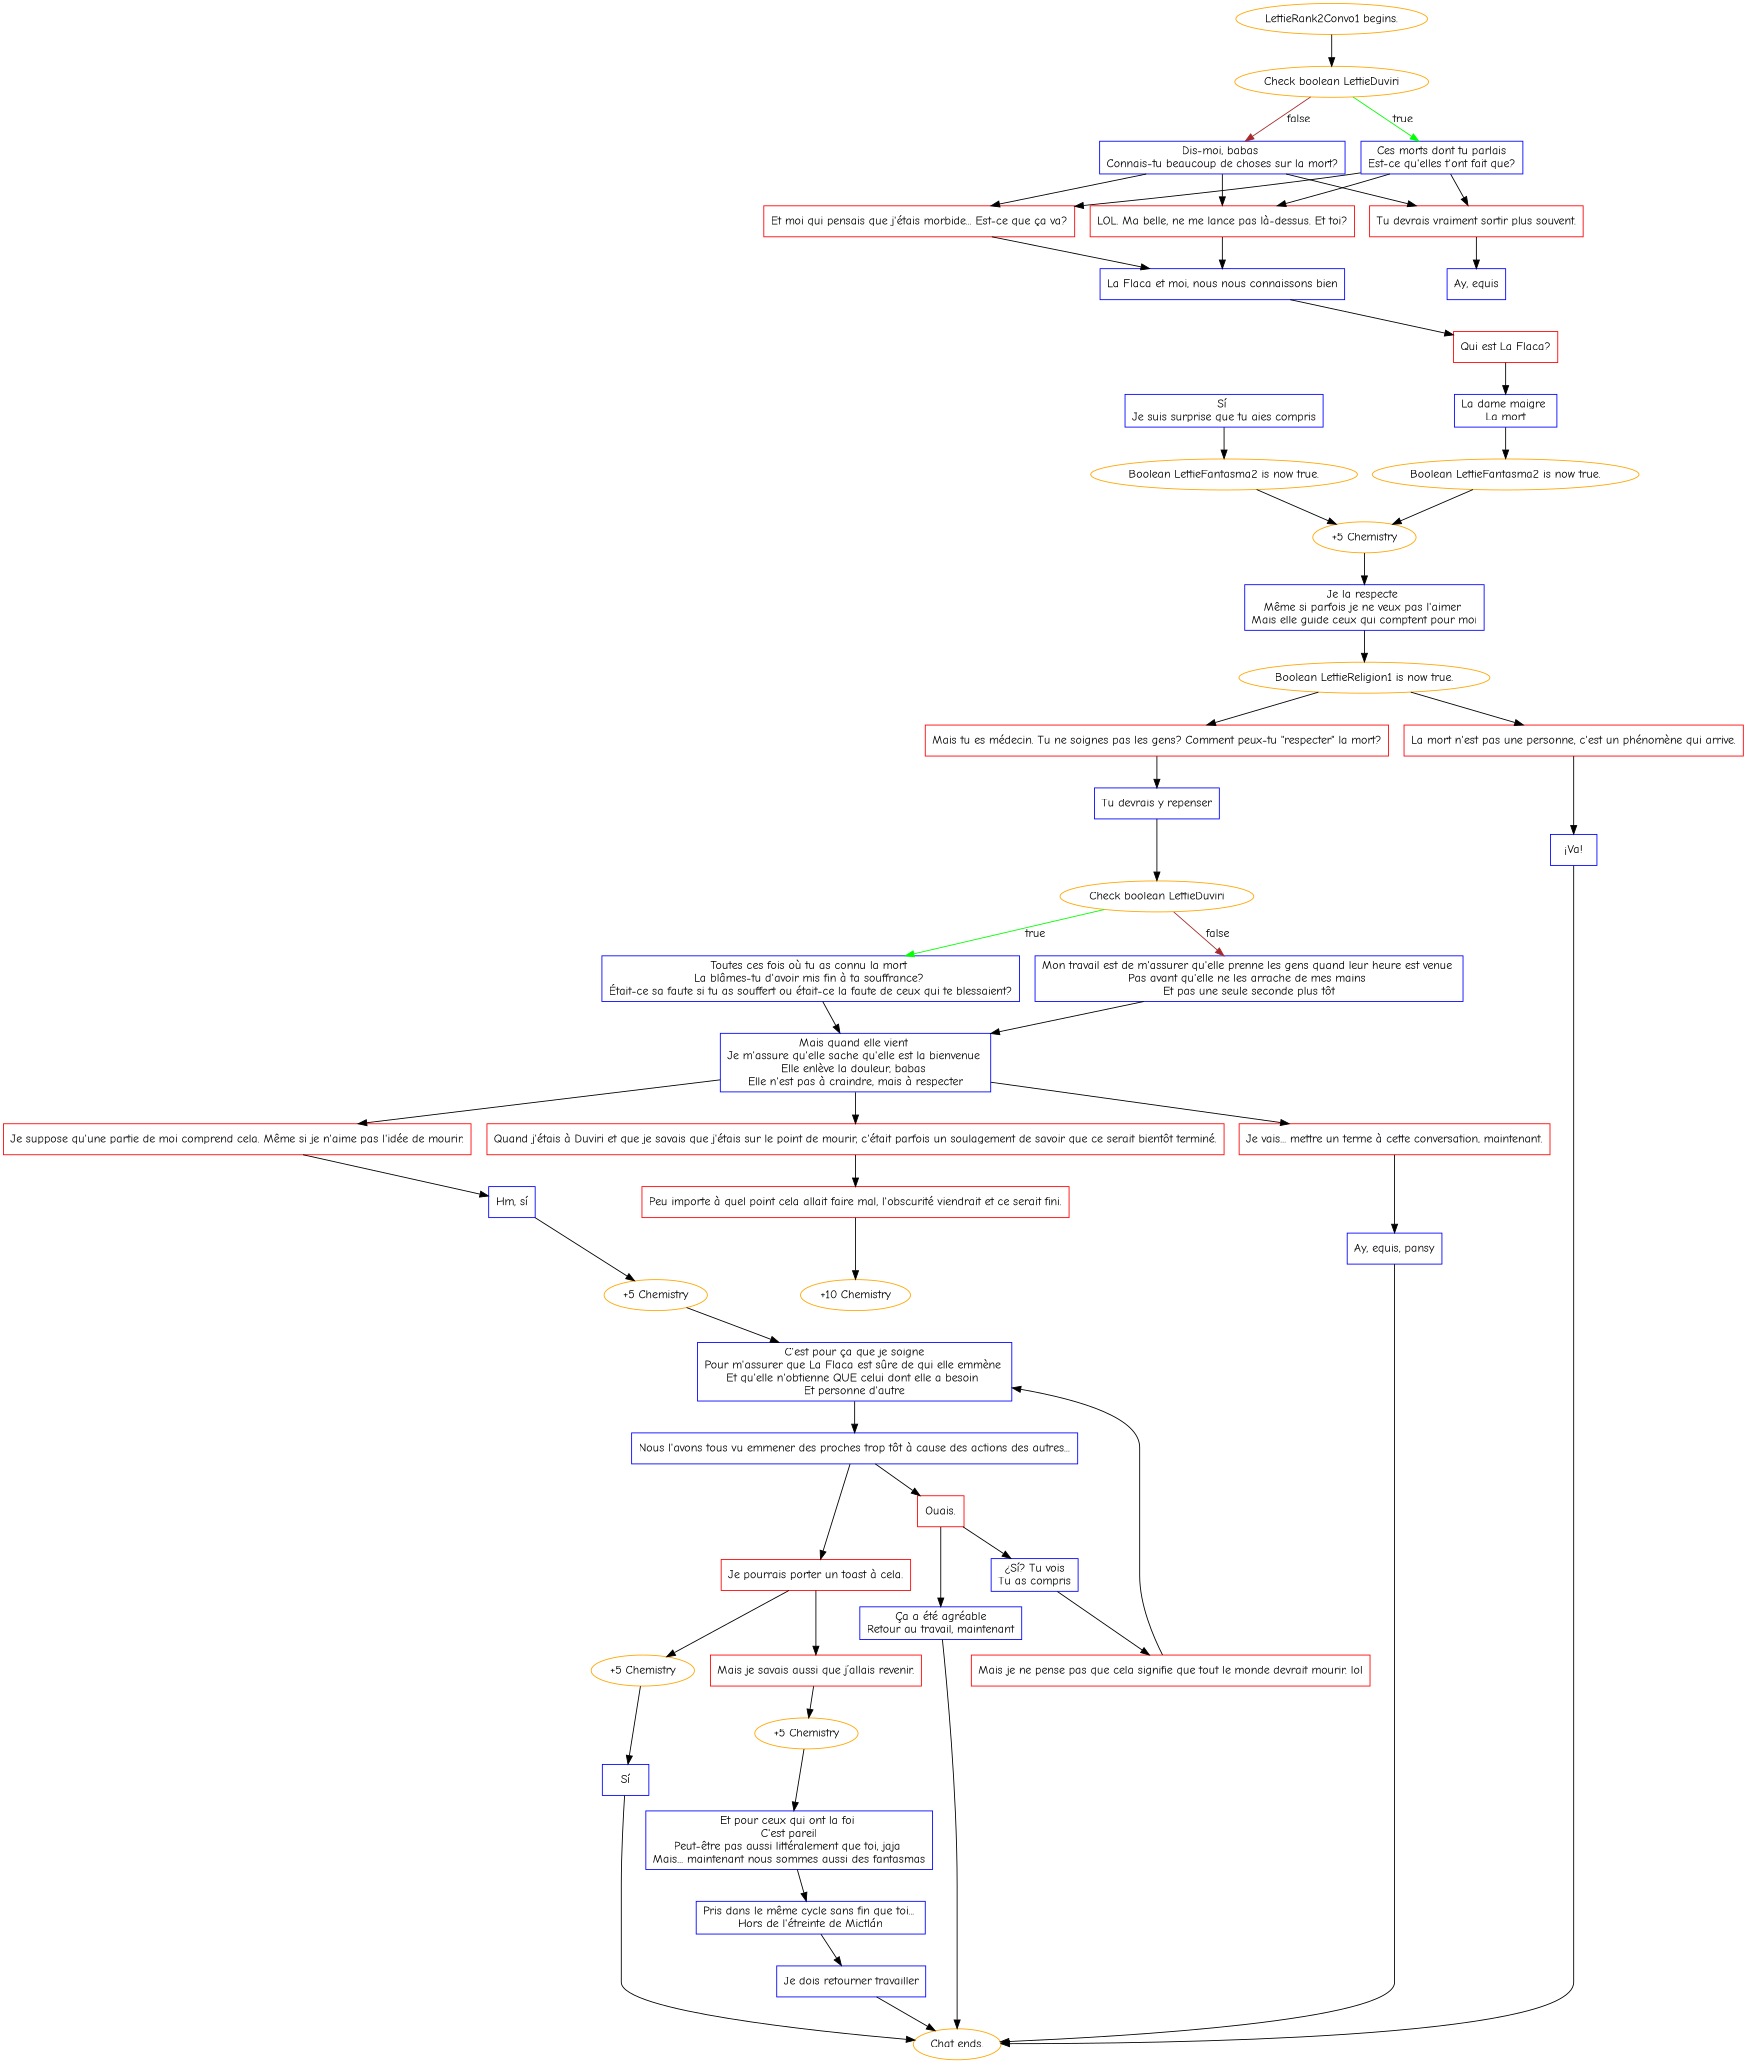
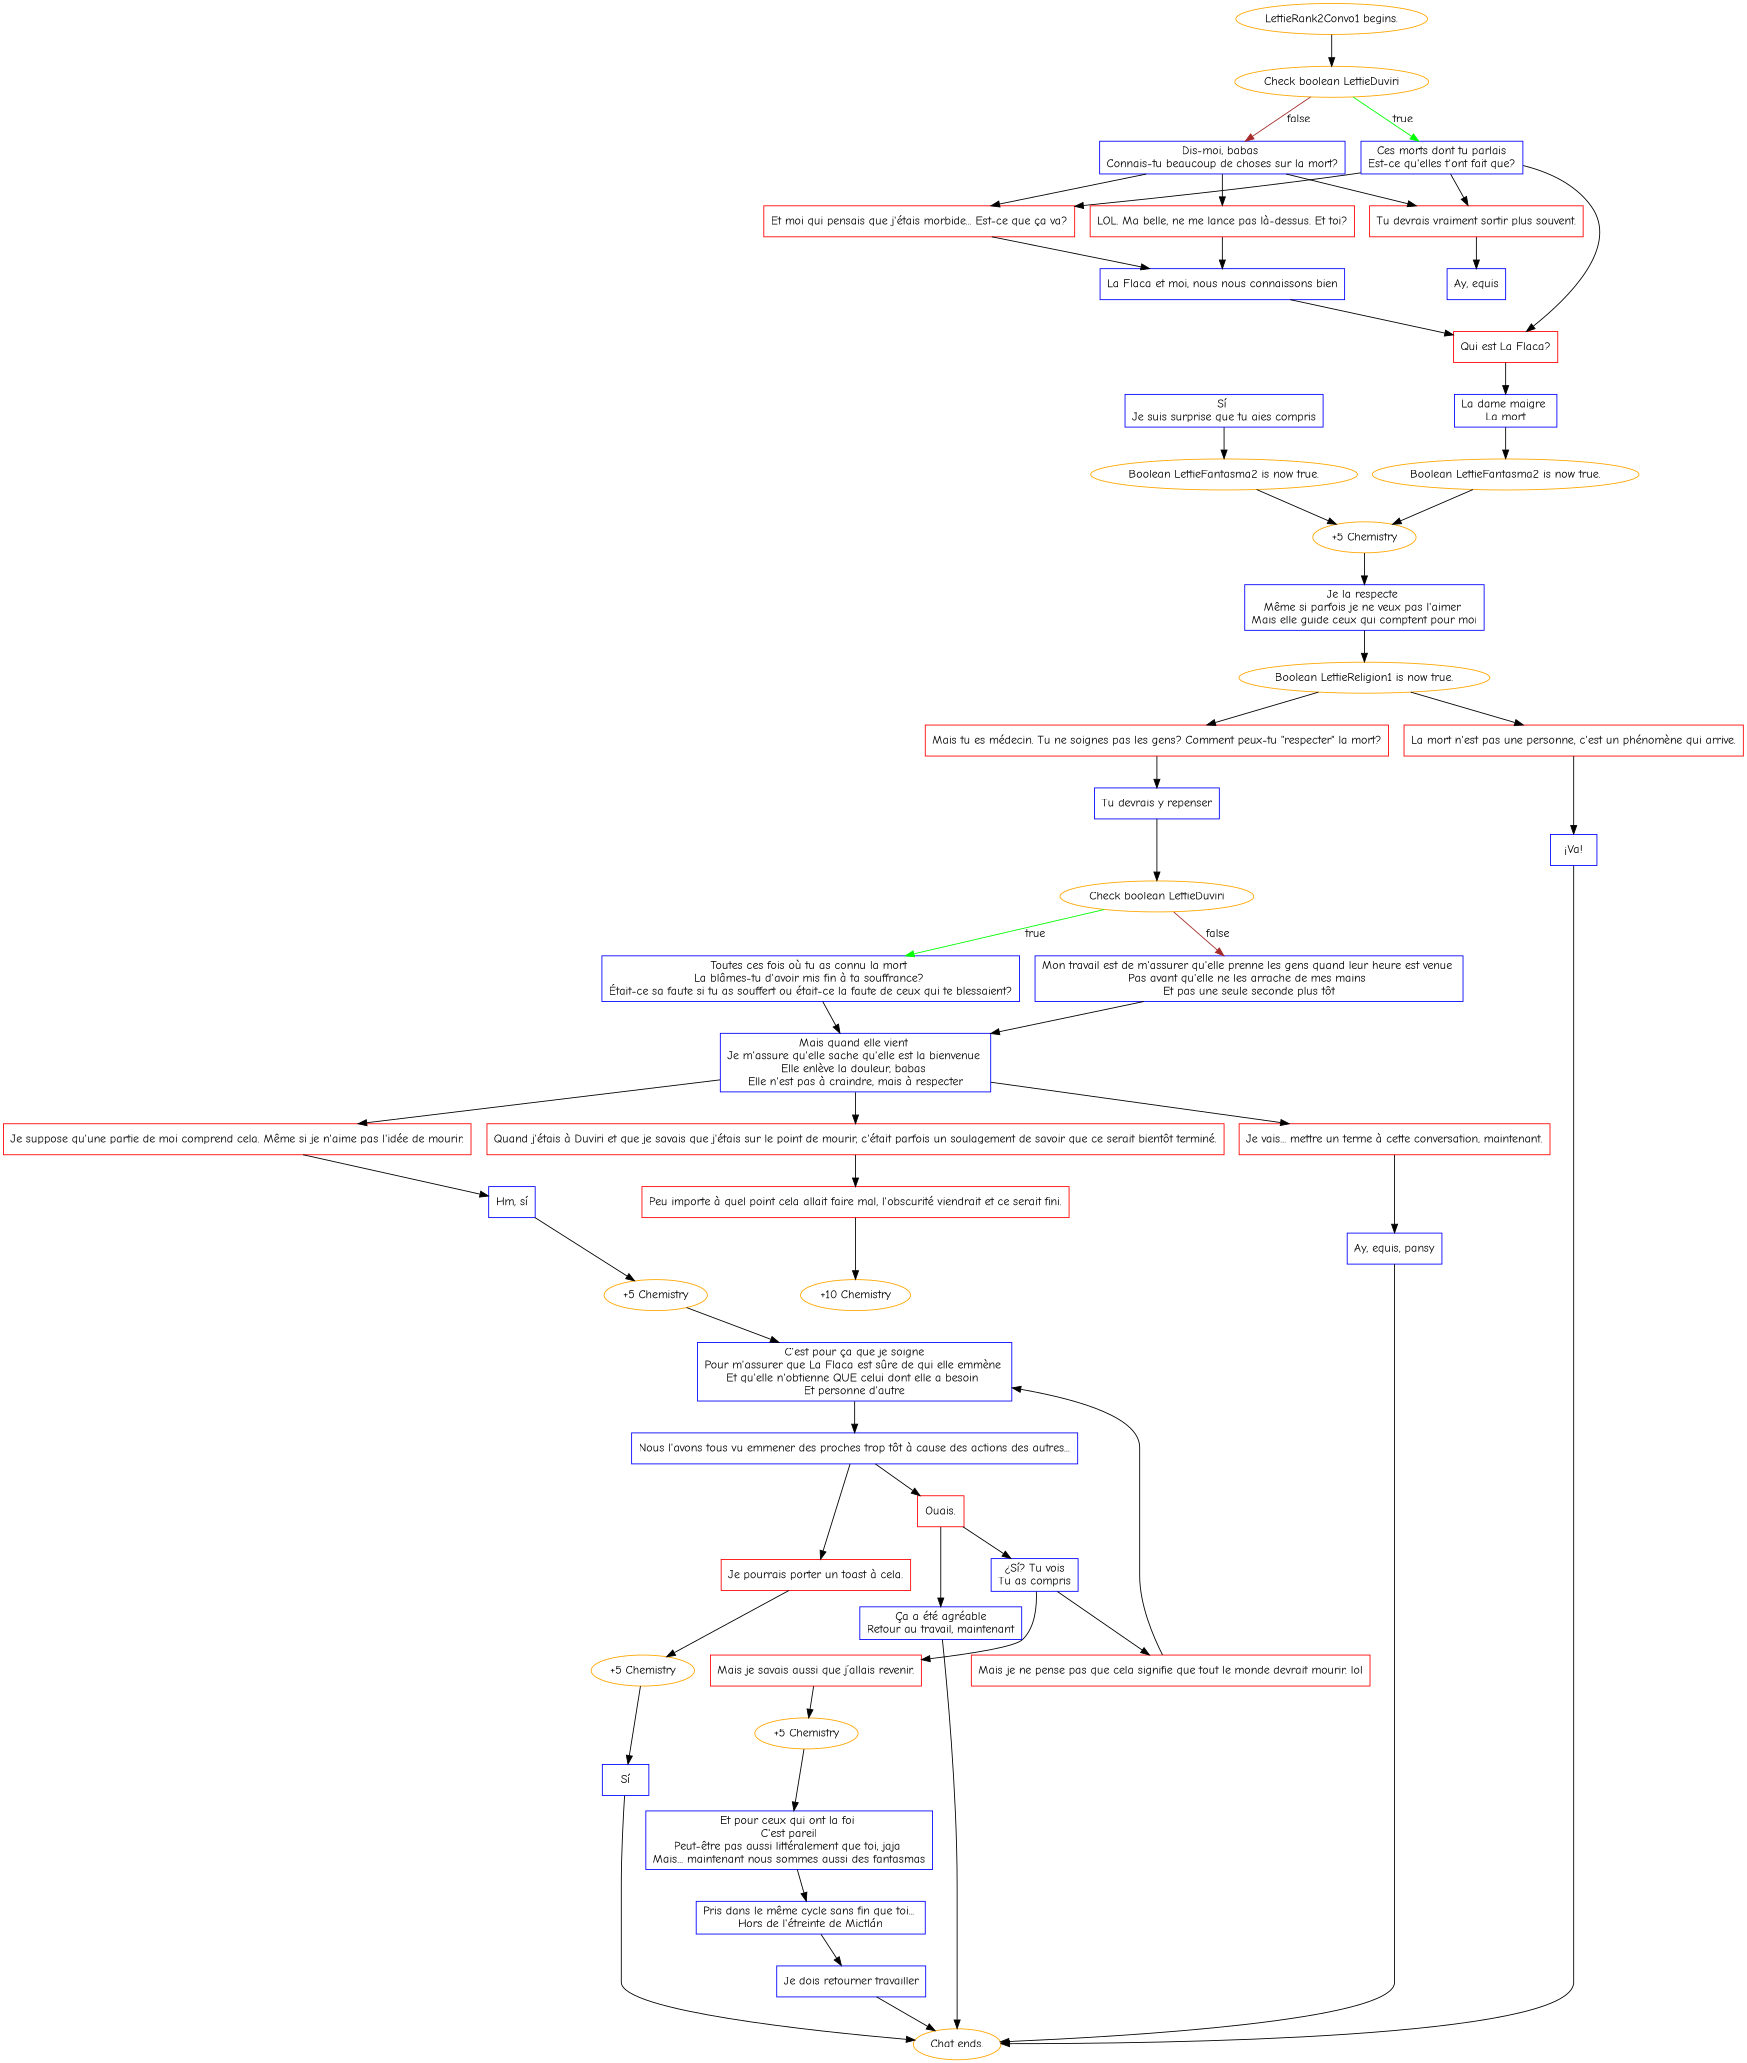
  digraph {
    fontname="Comic Neue"
    node [color=blue fontname="Comic Neue" shape=box]
    edge [fontname="Comic Neue"]
    "LettieRank2Convo1 begins." [color=orange shape=""]
    n2 [color=orange label="Check boolean LettieDuviri" shape=""]
    n3 [label="Ces morts dont tu parlais\nEst-ce qu'elles t'ont fait que?"]
    n4 [label="Dis-moi, babas \nConnais-tu beaucoup de choses sur la mort?"]
    n5 [color=red label="Et moi qui pensais que j'étais morbide... Est-ce que ça va?"]
    n6 [color=red label="LOL. Ma belle, ne me lance pas là-dessus. Et toi?"]
    n7 [color=red label="Tu devrais vraiment sortir plus souvent."]
    n8 [label="La Flaca et moi, nous nous connaissons bien"]
    n9 [label="Ay, equis"]
    n10 [color=red label="Qui est La Flaca?"]
    n11 [label="La dame maigre \nLa mort"]
    "Chat ends." [color=orange shape=""]
    n13 [label="Sí \nJe suis surprise que tu aies compris"]
    n14 [color=orange label="Boolean LettieFantasma2 is now true." shape=""]
    n15 [color=orange label="Boolean LettieFantasma2 is now true." shape=""]
    n16 [color=orange label="+5 Chemistry" shape=""]
    n17 [label="Je la respecte \nMême si parfois je ne veux pas l'aimer \nMais elle guide ceux qui comptent pour moi"]
    n18 [color=orange label="Boolean LettieReligion1 is now true." shape=""]
    n19 [color=red label="Mais tu es médecin. Tu ne soignes pas les gens? Comment peux-tu \"respecter\" la mort?"]
    n20 [color=red label="La mort n'est pas une personne, c'est un phénomène qui arrive."]
    n21 [label="Tu devrais y repenser"]
    n22 [label="¡Va!"]
    n23 [color=orange label="Check boolean LettieDuviri" shape=""]
    n24 [label="Toutes ces fois où tu as connu la mort \nLa blâmes-tu d'avoir mis fin à ta souffrance? \nÉtait-ce sa faute si tu as souffert ou était-ce la faute de ceux qui te blessaient?"]
    n25 [label="Mon travail est de m'assurer qu'elle prenne les gens quand leur heure est venue \nPas avant qu'elle ne les arrache de mes mains \nEt pas une seule seconde plus tôt"]
    n26 [label="Mais quand elle vient \nJe m'assure qu'elle sache qu'elle est la bienvenue \nElle enlève la douleur, babas \nElle n'est pas à craindre, mais à respecter"]
    n27 [color=red label="Quand j'étais à Duviri et que je savais que j'étais sur le point de mourir, c'était parfois un soulagement de savoir que ce serait bientôt terminé."]
    n28 [color=red label="Je suppose qu'une partie de moi comprend cela. Même si je n'aime pas l'idée de mourir."]
    n29 [color=red label="Je vais... mettre un terme à cette conversation, maintenant."]
    n30 [color=red label="Peu importe à quel point cela allait faire mal, l'obscurité viendrait et ce serait fini."]
    n31 [label="Hm, sí"]
    n32 [label="Ay, equis, pansy"]
    n33 [color=orange label="+10 Chemistry" shape=""]
    n34 [color=orange label="+5 Chemistry" shape=""]
    n35 [label="C'est pour ça que je soigne\nPour m'assurer que La Flaca est sûre de qui elle emmène \nEt qu'elle n'obtienne QUE celui dont elle a besoin \nEt personne d'autre"]
    n36 [label="¿Sí? Tu vois\nTu as compris"]
    n37 [color=red label="Mais je savais aussi que j’allais revenir."]
    n38 [color=red label="Mais je ne pense pas que cela signifie que tout le monde devrait mourir. lol"]
    n39 [label="Nous l'avons tous vu emmener des proches trop tôt à cause des actions des autres..."]
    n40 [color=orange label="+5 Chemistry" shape=""]
    n41 [color=red label="Ouais."]
    n42 [color=red label="Je pourrais porter un toast à cela."]
    n43 [label="Et pour ceux qui ont la foi \nC'est pareil\nPeut-être pas aussi littéralement que toi, jaja \nMais... maintenant nous sommes aussi des fantasmas"]
    n44 [label="Ça a été agréable\nRetour au travail, maintenant"]
    n45 [color=orange label="+5 Chemistry" shape=""]
    n46 [label="Pris dans le même cycle sans fin que toi... \nHors de l'étreinte de Mictlán"]
    n47 [label="Sí"]
    n48 [label="Je dois retourner travailler"]
    "LettieRank2Convo1 begins." -> n2
    n2 -> n3 [color=green label=true]
    n2 -> n4 [color=brown label=false]
    n3 -> n5
-   n3 -> n6
+   n3 -> n10
    n3 -> n7
    n4 -> n5
    n4 -> n6
    n4 -> n7
    n5 -> n8
    n6 -> n8
    n7 -> n9
    n8 -> n10
    n10 -> n11
    n11 -> n15
    n13 -> n14
    n14 -> n16
    n15 -> n16
    n16 -> n17
    n17 -> n18
    n18 -> n19
    n18 -> n20
    n19 -> n21
    n20 -> n22
    n21 -> n23
    n22 -> "Chat ends."
    n23 -> n24 [color=green label=true]
    n23 -> n25 [color=brown label=false]
    n24 -> n26
    n25 -> n26
    n26 -> n27
    n26 -> n28
    n26 -> n29
    n27 -> n30
    n28 -> n31
    n29 -> n32
    n30 -> n33
    n31 -> n34
    n32 -> "Chat ends."
    n34 -> n35
    n35 -> n39
-   n42 -> n37
+   n36 -> n37
    n36 -> n38
    n37 -> n40
    n38 -> n35
    n39 -> n41
    n39 -> n42
    n40 -> n43
    n41 -> n36
    n41 -> n44
    n42 -> n45
    n43 -> n46
    n44 -> "Chat ends."
    n45 -> n47
    n46 -> n48
    n47 -> "Chat ends."
    n48 -> "Chat ends."
  }
